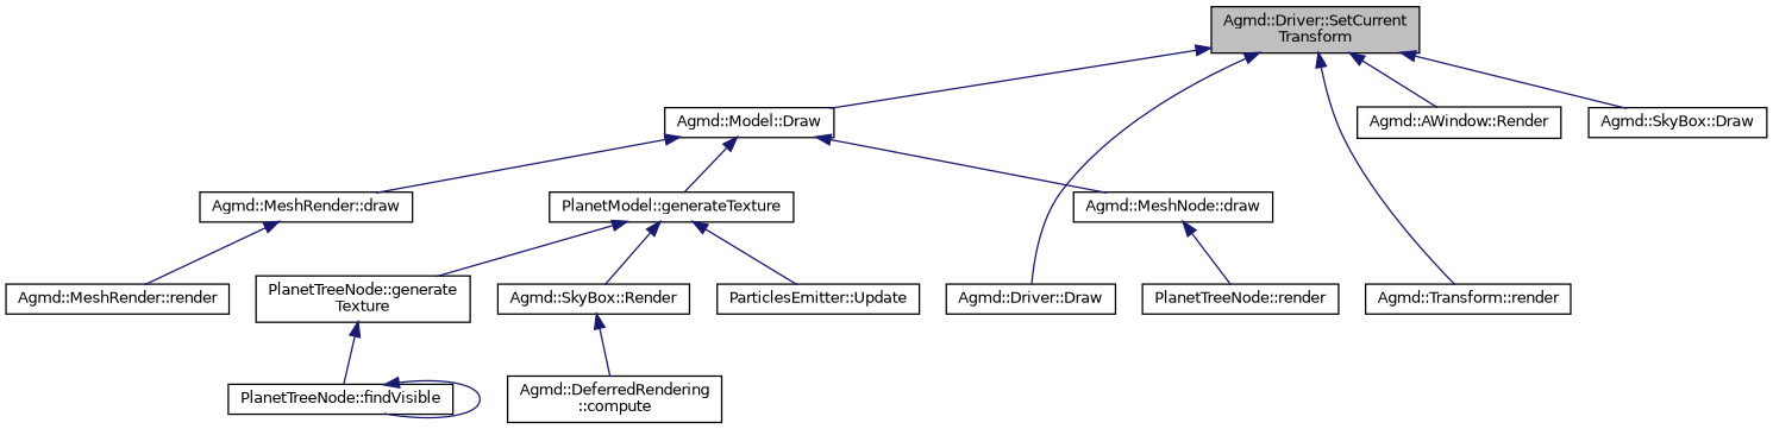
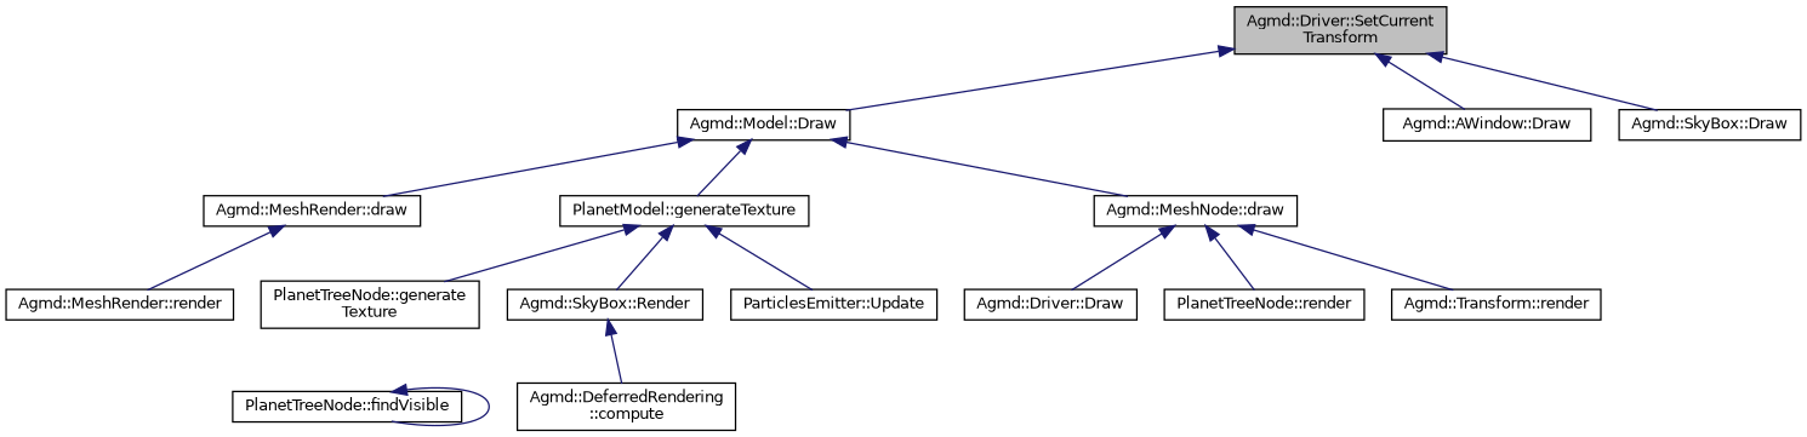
  digraph {
    rankdir=TB
    node [color=black fillcolor=white fontname=Helvetica fontsize=10 shape=record style=filled]
    edge [color=midnightblue dir=back fontname=Helvetica fontsize=10 labelfontname=Helvetica labelfontsize=10 style=solid]
    n1 [fillcolor=grey75 fontcolor=black height=0.2 label="Agmd::Driver::SetCurrent\lTransform" width=0.4]
    n2 [height=0.2 label="Agmd::Driver::Draw" width=0.4]
-   n3 [height=0.2 label="Agmd::AWindow::Render" width=0.4]
+   n3 [height=0.2 label="Agmd::AWindow::Draw" width=0.4]
    n4 [height=0.2 label="Agmd::Model::Draw" width=0.4]
    n5 [height=0.2 label="Agmd::SkyBox::Draw" width=0.4]
    n6 [height=0.2 label="Agmd::MeshRender::draw" width=0.4]
    n7 [height=0.2 label="Agmd::MeshNode::draw" width=0.4]
    n8 [height=0.2 label="PlanetModel::generateTexture" width=0.4]
    n9 [height=0.2 label="ParticlesEmitter::Update" width=0.4]
    n10 [height=0.2 label="Agmd::MeshRender::render" width=0.4]
    n11 [height=0.2 label="Agmd::Transform::render" width=0.4]
    n12 [height=0.2 label="PlanetTreeNode::render" width=0.4]
    n13 [height=0.2 label="PlanetTreeNode::generate\lTexture" width=0.4]
    n14 [height=0.2 label="Agmd::SkyBox::Render" width=0.4]
    n15 [height=0.2 label="PlanetTreeNode::findVisible" width=0.4]
    n16 [height=0.2 label="Agmd::DeferredRendering\l::compute" width=0.4]
-   n1 -> n2
+   n7 -> n2
    n1 -> n3
    n1 -> n4
    n1 -> n5
    n4 -> n6
    n4 -> n7
    n4 -> n8
    n6 -> n10
-   n1 -> n11
+   n7 -> n11
    n7 -> n12
    n8 -> n9
    n8 -> n13
    n8 -> n14
-   n13 -> n15
    n14 -> n16
    n15 -> n15
  }
